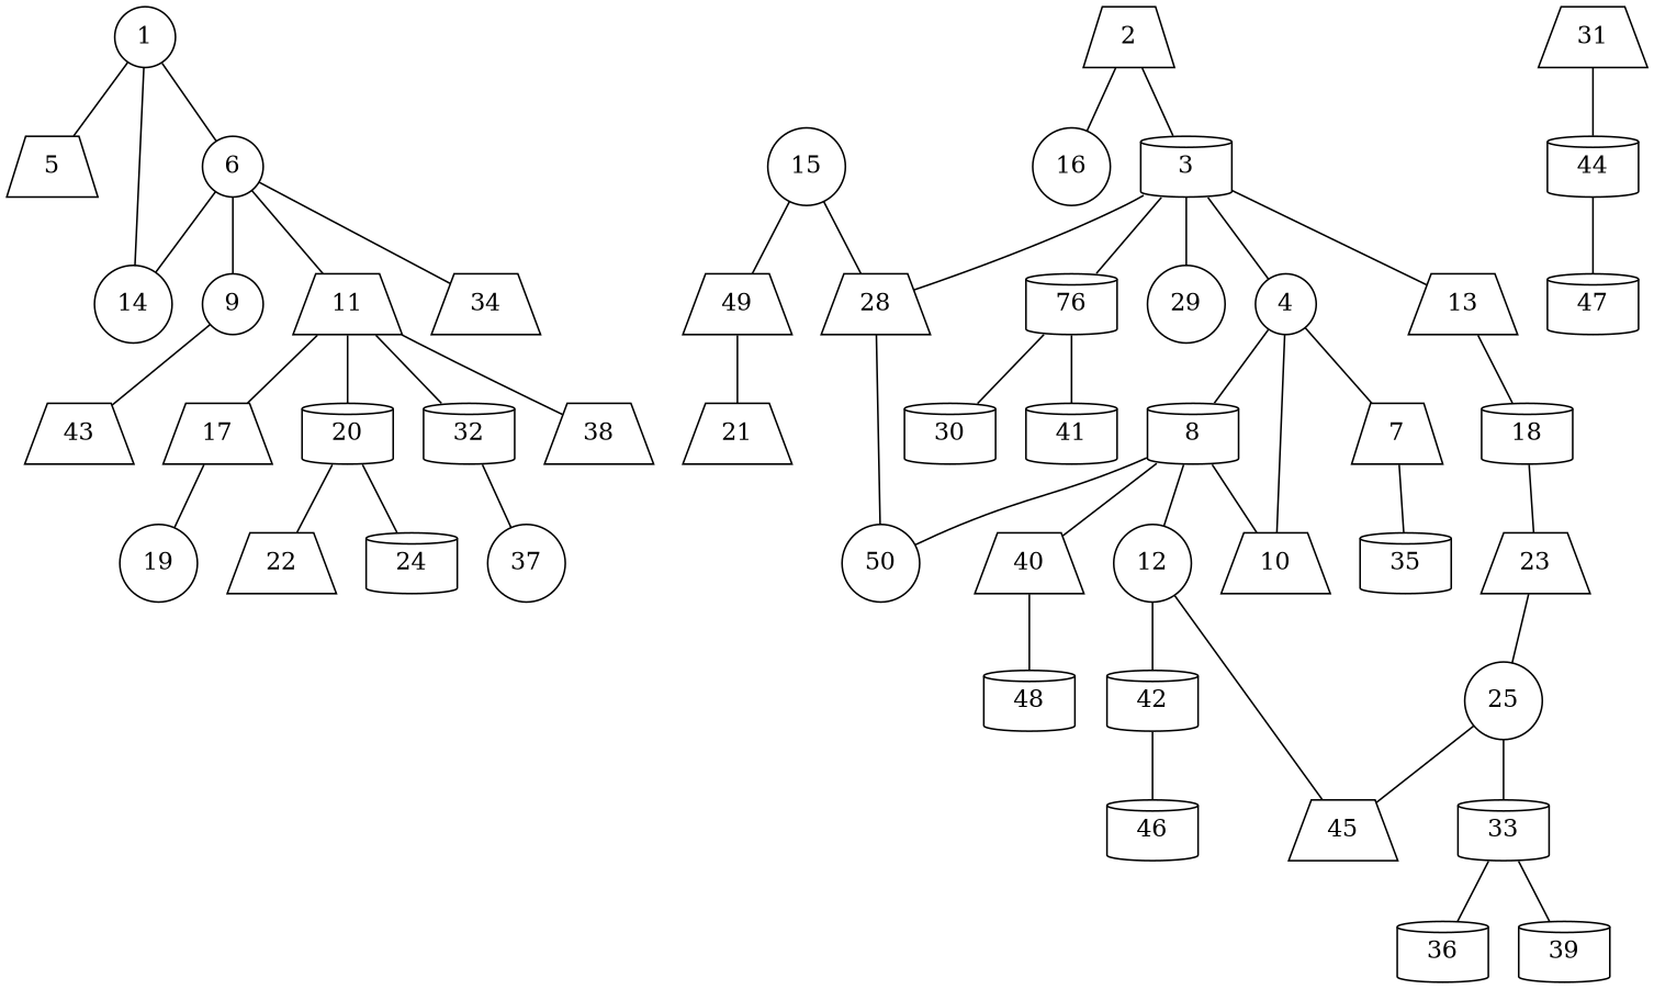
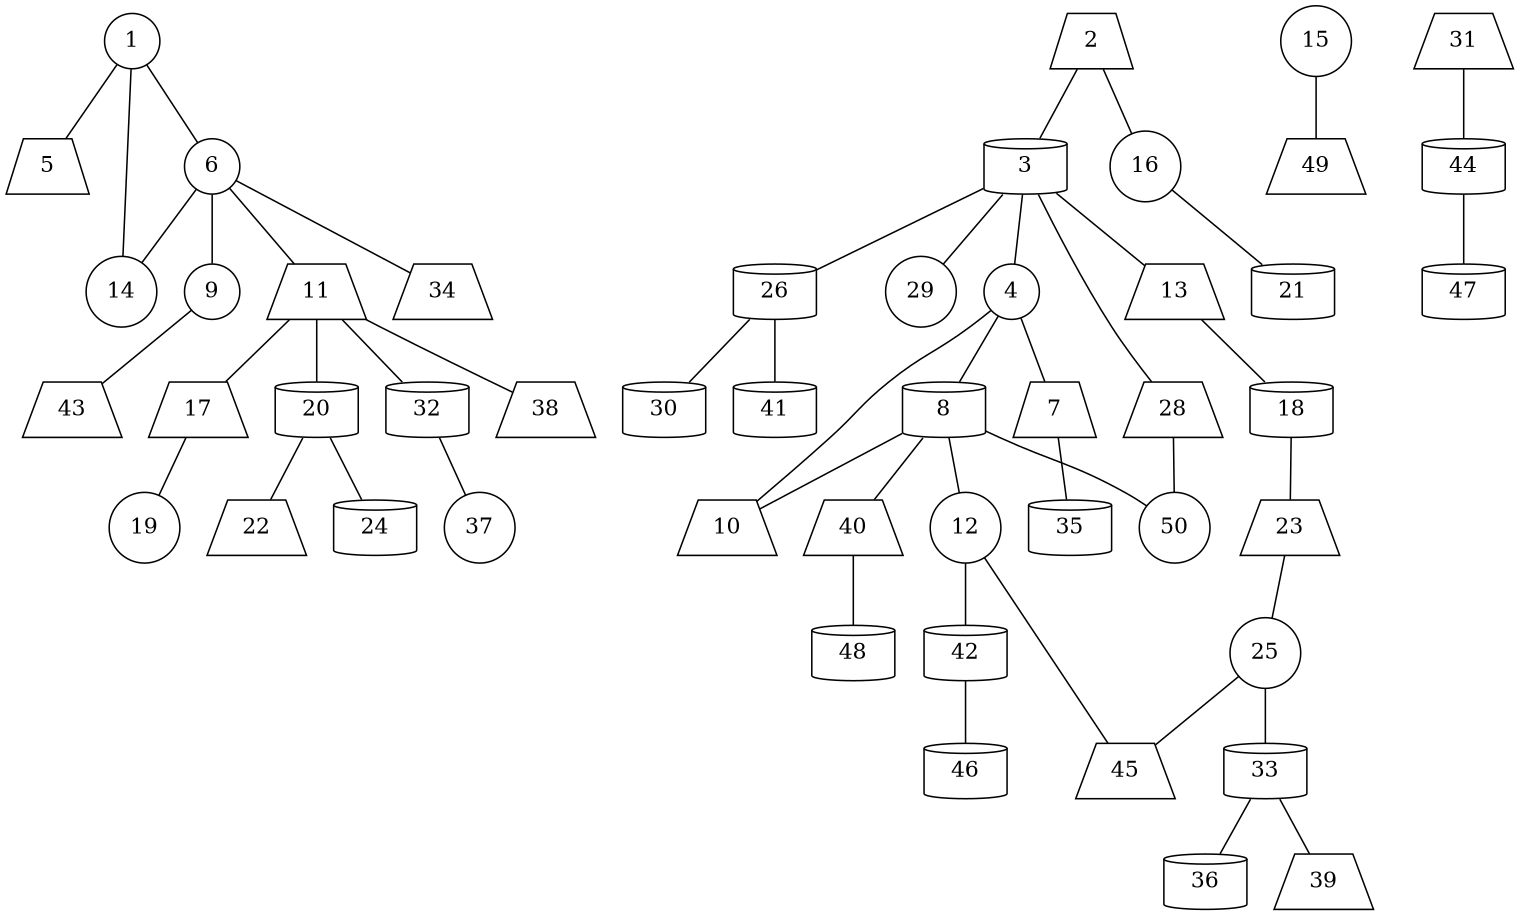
  graph {
    node [shape=trapezium]
    1 [shape=circle]
    5
    6 [shape=circle]
    14 [shape=circle]
    2
    3 [shape=cylinder]
    16 [shape=circle]
    9 [shape=circle]
    11
    34
    4 [shape=circle]
    13
-   26 [shape=cylinder label=76]
+   26 [shape=cylinder]
    28
    29 [shape=circle]
-   21
+   21 [shape=cylinder]
    43
    17
    20 [shape=cylinder]
    32 [shape=cylinder]
    38
    7
    8 [shape=cylinder]
    10
    18 [shape=cylinder]
    30 [shape=cylinder]
    41 [shape=cylinder]
    50 [shape=circle]
    35 [shape=cylinder]
    12 [shape=circle]
    40
    23
    42 [shape=cylinder]
    45
    15 [shape=circle]
    49
    48 [shape=cylinder]
    19 [shape=circle]
    22
    24 [shape=cylinder]
    37 [shape=circle]
    46 [shape=cylinder]
    25 [shape=circle]
    33 [shape=cylinder]
    36 [shape=cylinder]
-   39 [shape=cylinder]
+   39
    31
    44 [shape=cylinder]
    47 [shape=cylinder]
    1 -- 5
    1 -- 6
    1 -- 14
    6 -- 14
    6 -- 9
    6 -- 11
    6 -- 34
    2 -- 3
    2 -- 16
    3 -- 4
    3 -- 13
    3 -- 26
    3 -- 28
    3 -- 29
-   49 -- 21
+   16 -- 21
    9 -- 43
    11 -- 17
    11 -- 20
    11 -- 32
    11 -- 38
    4 -- 7
    4 -- 8
    4 -- 10
    13 -- 18
    26 -- 30
    26 -- 41
    28 -- 50
    17 -- 19
    20 -- 22
    20 -- 24
    32 -- 37
    7 -- 35
    8 -- 10
    8 -- 50
    8 -- 12
    8 -- 40
    18 -- 23
    12 -- 42
    12 -- 45
    40 -- 48
    23 -- 25
    42 -- 46
-   15 -- 28
    15 -- 49
    25 -- 45
    25 -- 33
    33 -- 36
    33 -- 39
    31 -- 44
    44 -- 47
  }
